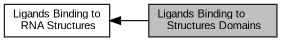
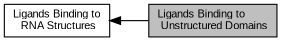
  digraph {
    rankdir=LR
    fontname="Liberation Sans"
    node [color=black fontname="Liberation Sans" fontsize=10 shape=box]
    n1 [height=0.2 label="Ligands Binding to\l RNA Structures" width=0.4]
-   n2 [fillcolor=grey75 fontcolor=black height=0.2 label="Ligands Binding to\l Structures Domains" style=filled width=0.4]
+   n2 [fillcolor=grey75 fontcolor=black height=0.2 label="Ligands Binding to\l Unstructured Domains" style=filled width=0.4]
    n1 -> n2 [dir=back fontname="Liberation Sans" fontsize=10 labelfontname=Helvetica labelfontsize=10 shape=plaintext style=solid]
  }
